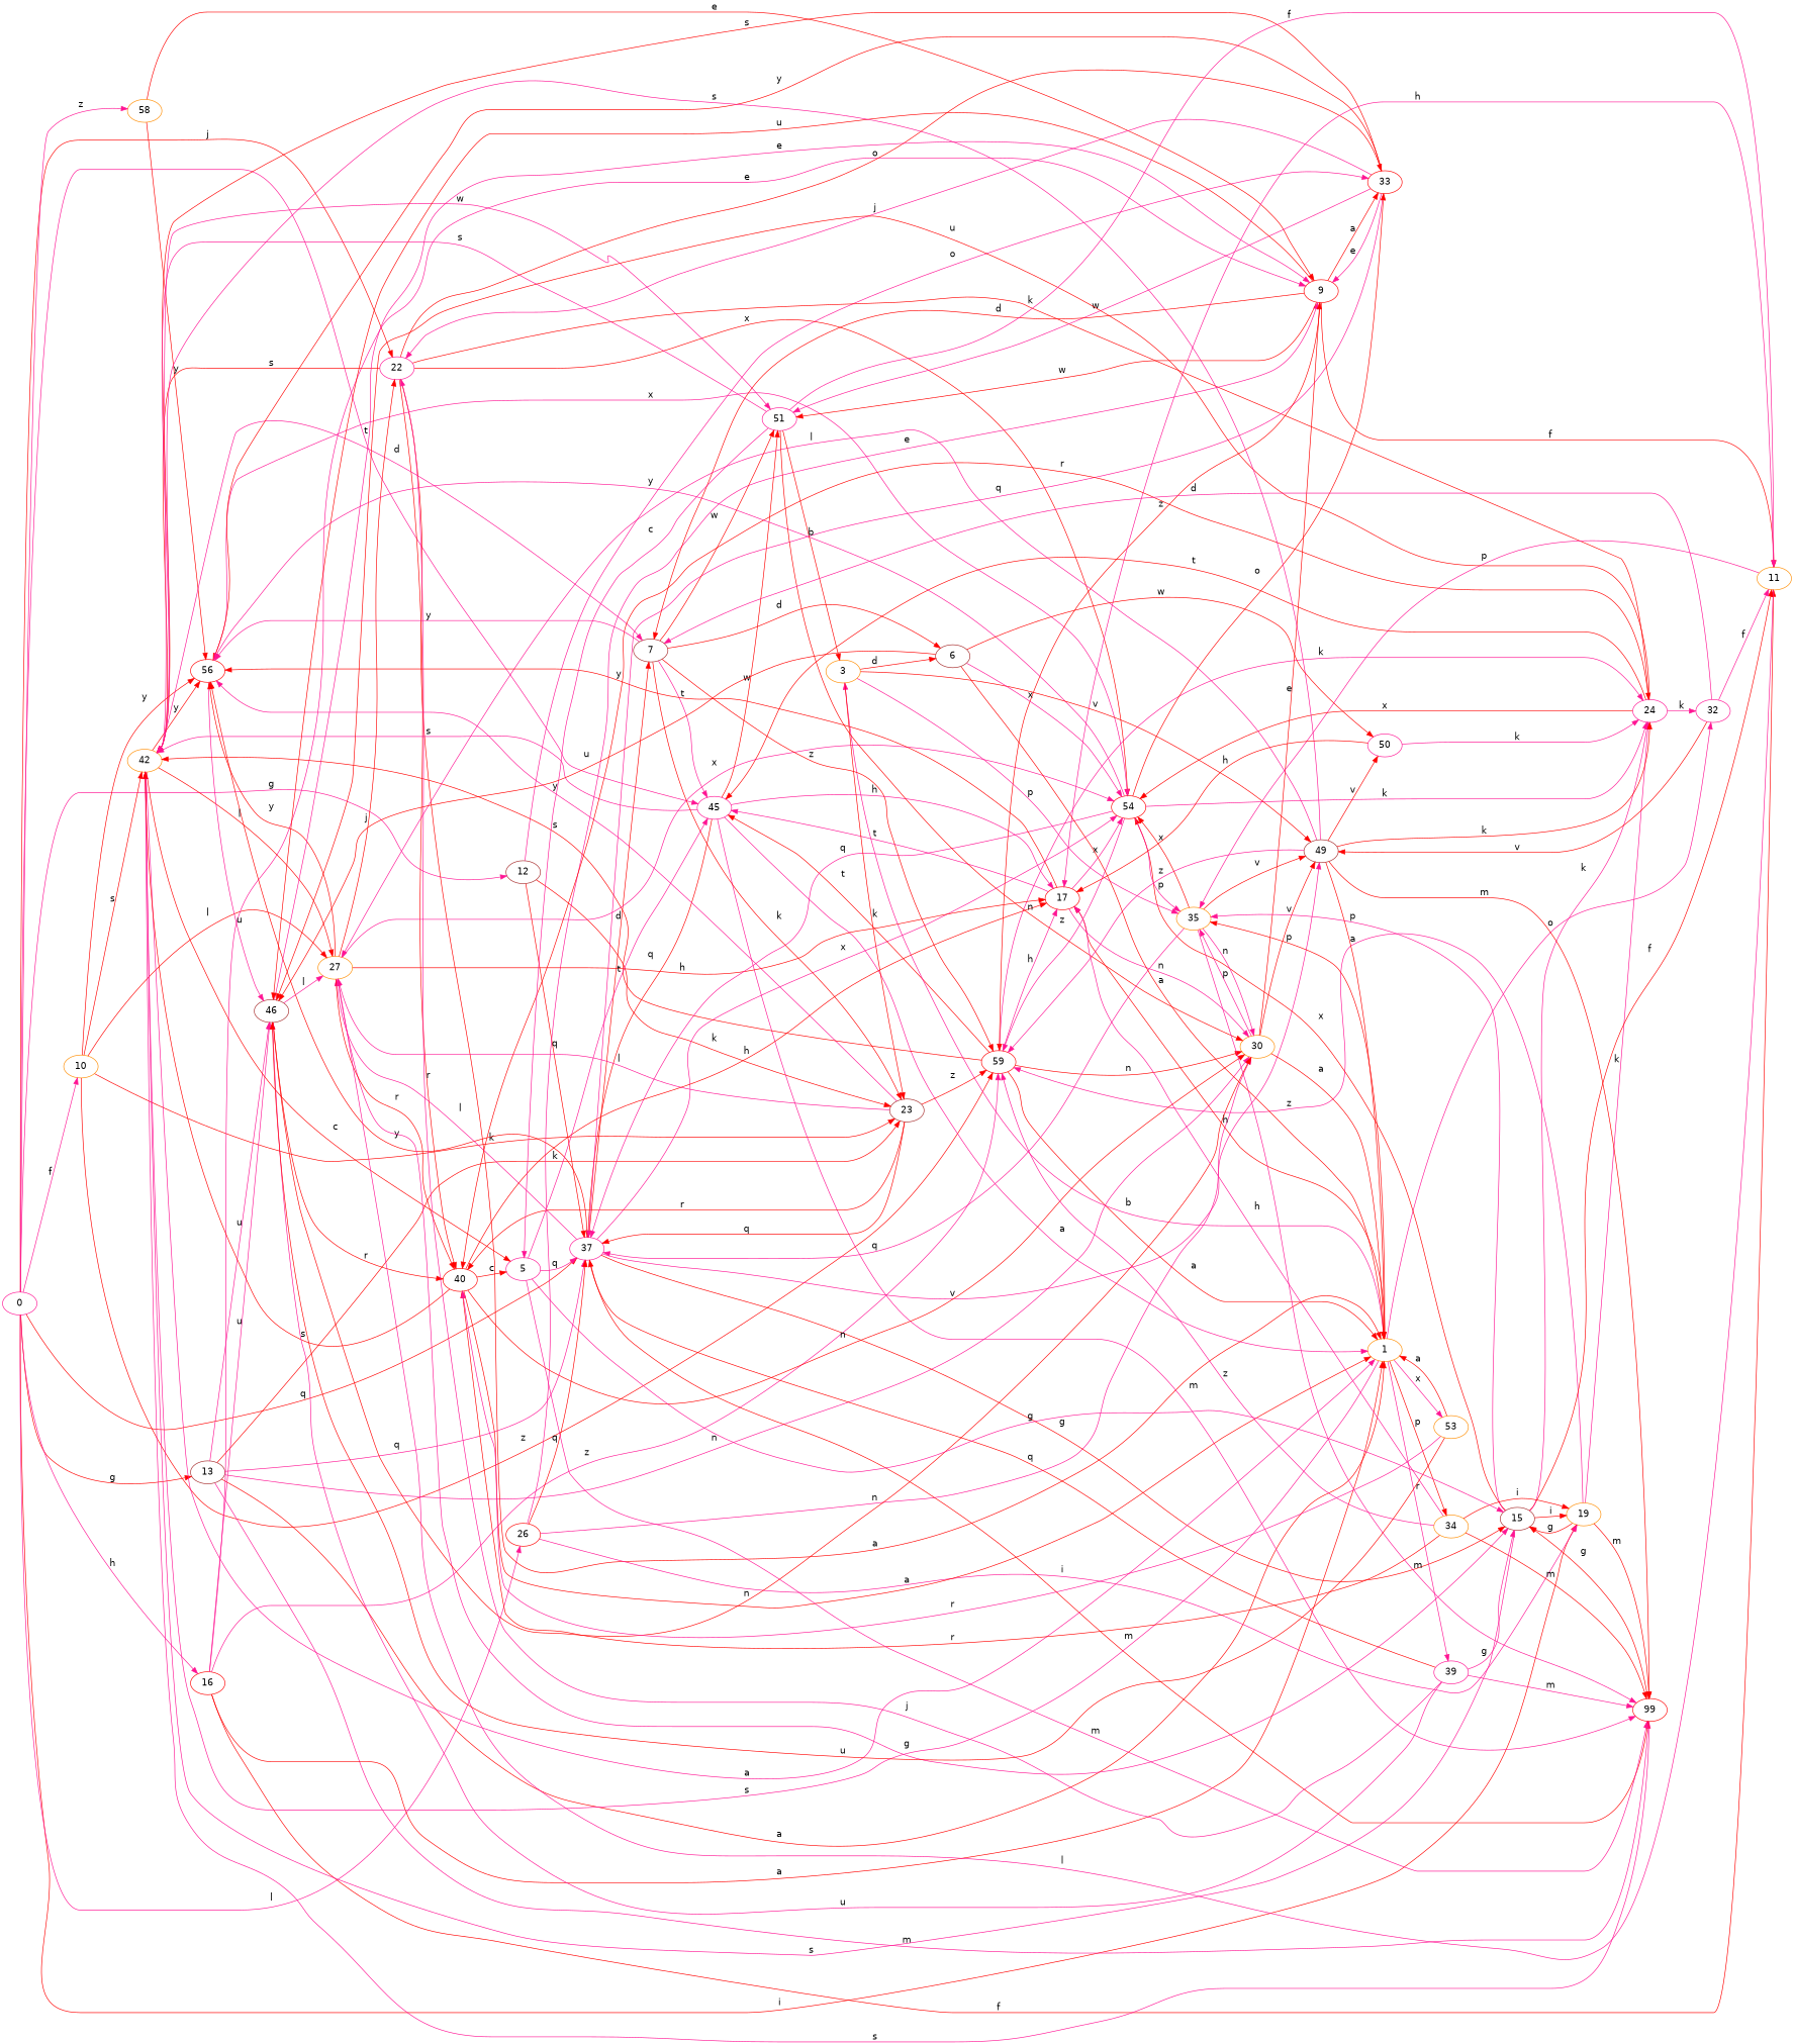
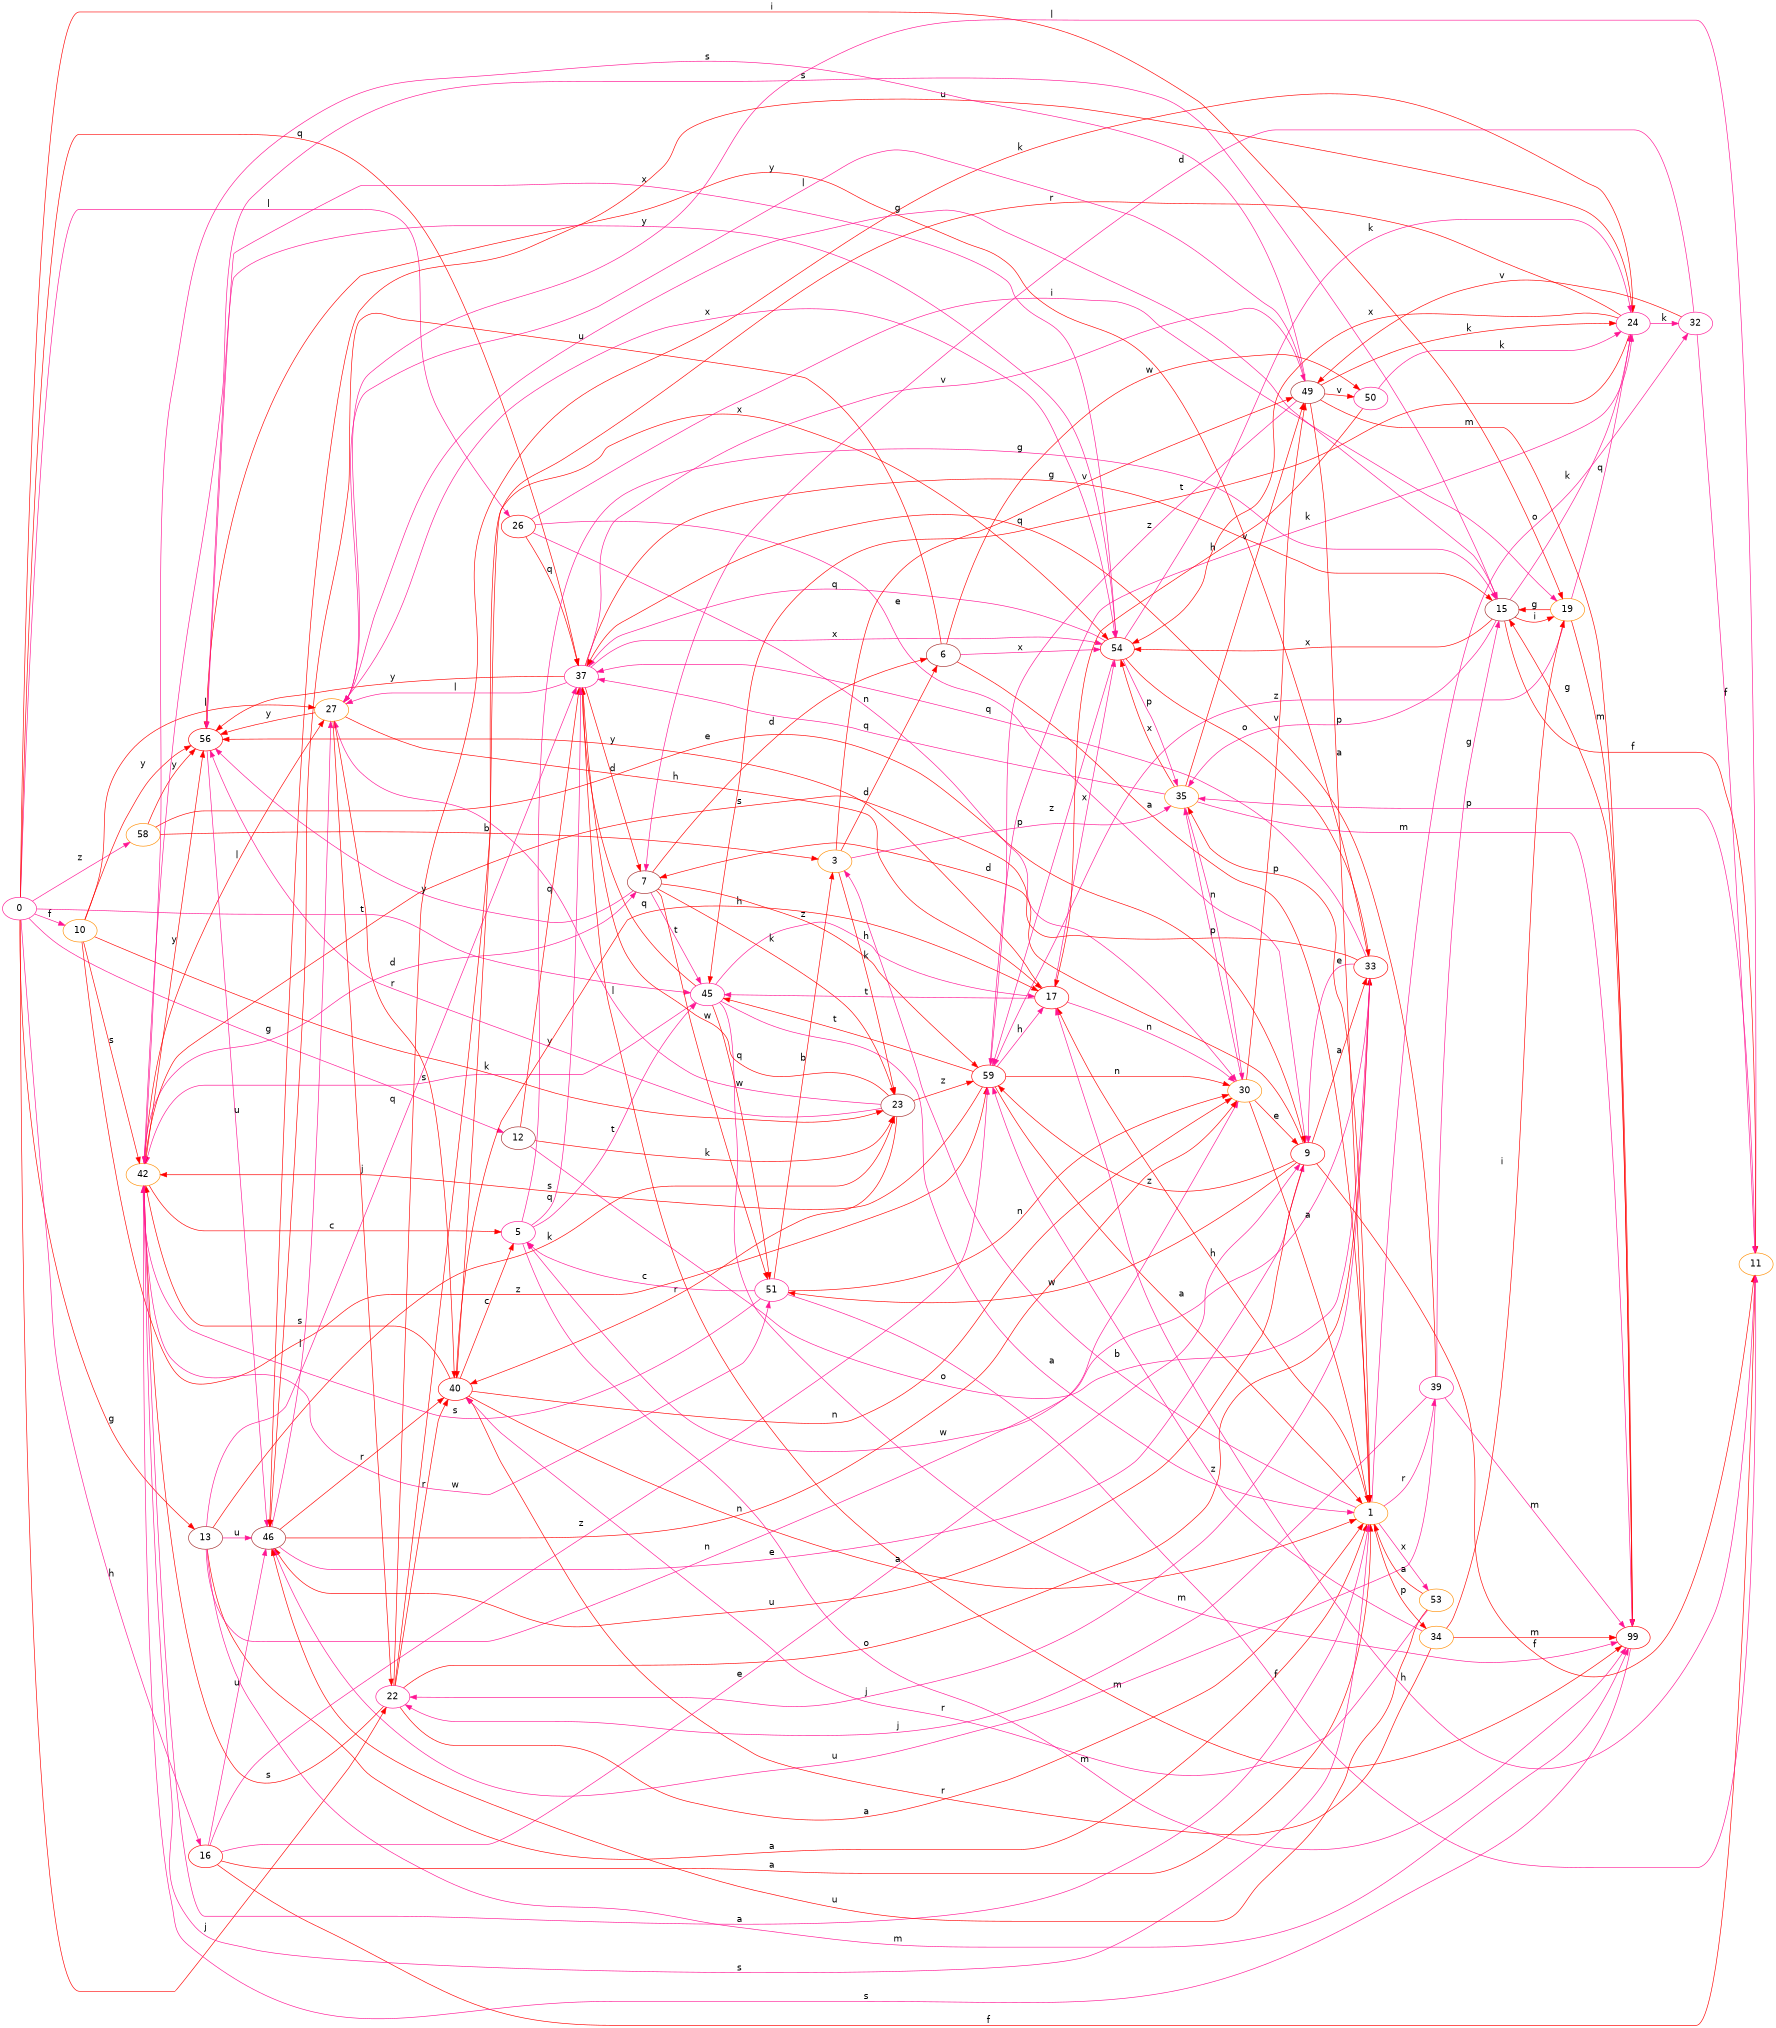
  strict digraph {
    fontname="DejaVu Sans"
    rankdir=LR
    node [color=darkorange fontname="DejaVu Sans"]
    edge [color=red fontname="DejaVu Sans"]
    0 [color=deeppink]
    10
    12 [color=brown]
    13 [color=brown]
    16 [color=red]
    19
    22 [color=deeppink]
    26 [color=red]
    37 [color=deeppink]
    45 [color=deeppink]
    58
    42
    23 [color=brown]
    56 [color=red]
    59 [color=red]
    27
    33 [color=red]
    1
    n19 [color=red label=99]
    46 [color=brown]
    30
    9 [color=red]
    11
    15 [color=brown]
    24 [color=deeppink]
    54 [color=red]
    40 [color=red]
    49 [color=brown]
    7 [color=brown]
    17 [color=red]
    51 [color=deeppink]
    3
    32 [color=deeppink]
    34
    35
    39 [color=deeppink]
    53
    6 [color=brown]
    5 [color=deeppink]
    50 [color=deeppink]
    0 -> 10 [color=deeppink label=f]
    0 -> 12 [color=deeppink label=g]
    0 -> 13 [label=g]
    0 -> 16 [color=deeppink label=h]
    0 -> 19 [label=i]
    0 -> 22 [label=j]
    0 -> 26 [color=deeppink label=l]
    0 -> 37 [label=q]
    0 -> 45 [color=deeppink label=t]
    0 -> 58 [color=deeppink label=z]
    10 -> 42 [label=s]
    10 -> 23 [label=k]
    10 -> 56 [label=y]
    10 -> 59 [label=z]
    10 -> 27 [label=l]
    12 -> 37 [label=q]
    12 -> 23 [label=k]
    12 -> 33 [color=deeppink label=o]
    13 -> 37 [color=deeppink label=q]
    13 -> 23 [label=k]
    13 -> 1 [label=a]
    13 -> n19 [color=deeppink label=m]
    13 -> 46 [color=deeppink label=u]
    13 -> 30 [color=deeppink label=n]
    16 -> 59 [color=deeppink label=z]
    16 -> 1 [label=a]
    16 -> 46 [color=deeppink label=u]
    16 -> 9 [color=deeppink label=e]
    16 -> 11 [label=f]
    19 -> 59 [color=deeppink label=z]
    19 -> n19 [label=m]
    19 -> 15 [label=g]
-   19 -> 24 [color=deeppink label=k]
+   19 -> 24 [color=deeppink label=q]
    22 -> 42 [label=s]
    22 -> 33 [label=o]
    22 -> 1 [label=a]
    22 -> 24 [label=k]
    22 -> 54 [label=x]
    22 -> 40 [label=r]
    26 -> 19 [color=deeppink label=i]
    26 -> 37 [label=q]
    26 -> 30 [color=deeppink label=n]
    26 -> 9 [color=deeppink label=e]
    37 -> 56 [label=y]
    37 -> 27 [color=deeppink label=l]
    37 -> n19 [label=m]
    37 -> 15 [label=g]
    37 -> 54 [color=deeppink label=x]
    37 -> 49 [color=deeppink label=v]
    37 -> 7 [label=d]
    45 -> 37 [label=q]
    45 -> 42 [color=deeppink label=s]
    45 -> 1 [color=deeppink label=a]
    45 -> n19 [color=deeppink label=m]
    45 -> 17 [color=deeppink label=h]
    45 -> 51 [label=w]
    58 -> 56 [label=y]
    58 -> 9 [label=e]
+   58 -> 3 [label=b]
    42 -> 56 [label=y]
    42 -> 27 [label=l]
    42 -> 1 [color=deeppink label=a]
    42 -> 7 [color=deeppink label=d]
    42 -> 51 [color=deeppink label=w]
    42 -> 5 [label=c]
    23 -> 37 [label=q]
    23 -> 56 [color=deeppink label=y]
    23 -> 59 [label=z]
    23 -> 27 [color=deeppink label=l]
    23 -> 40 [label=r]
    56 -> 46 [color=deeppink label=u]
    56 -> 54 [color=deeppink label=x]
    59 -> 45 [label=t]
    59 -> 42 [label=s]
    59 -> 1 [label=a]
    59 -> 30 [label=n]
    59 -> 24 [color=deeppink label=k]
    59 -> 17 [color=deeppink label=h]
    27 -> 22 [label=j]
    27 -> 56 [label=y]
    27 -> 15 [color=deeppink label=g]
    27 -> 54 [color=deeppink label=x]
    27 -> 40 [label=r]
    27 -> 17 [label=h]
    33 -> 22 [color=deeppink label=j]
    33 -> 37 [color=deeppink label=q]
    33 -> 42 [label=s]
    33 -> 56 [label=y]
    33 -> 9 [color=deeppink label=e]
-   33 -> 51 [color=deeppink label=w]
+   33 -> 5 [color=deeppink label=w]
    1 -> 42 [color=deeppink label=s]
    1 -> 17 [label=h]
    1 -> 3 [color=deeppink label=b]
    1 -> 32 [color=deeppink label=o]
    1 -> 34 [label=p]
    1 -> 35 [label=p]
    1 -> 39 [color=deeppink label=r]
    1 -> 53 [color=deeppink label=x]
    n19 -> 42 [color=deeppink label=s]
    n19 -> 15 [label=g]
    46 -> 27 [color=deeppink label=l]
    46 -> 30 [label=n]
    46 -> 9 [color=deeppink label=e]
    46 -> 40 [label=r]
    30 -> 1 [label=a]
    30 -> 9 [label=e]
    30 -> 49 [label=v]
    30 -> 35 [color=deeppink label=p]
    9 -> 59 [label=z]
    9 -> 33 [label=a]
    9 -> 46 [label=u]
    9 -> 11 [label=f]
    9 -> 7 [label=d]
    9 -> 51 [label=w]
    11 -> 27 [color=deeppink label=l]
    11 -> 17 [color=deeppink label=h]
    11 -> 35 [color=deeppink label=p]
    15 -> 19 [label=i]
    15 -> 42 [color=deeppink label=s]
    15 -> 11 [label=f]
    15 -> 24 [color=deeppink label=k]
    15 -> 54 [label=x]
    15 -> 35 [color=deeppink label=p]
    24 -> 45 [label=t]
    24 -> 46 [label=u]
    24 -> 54 [label=x]
    24 -> 40 [label=r]
    24 -> 32 [color=deeppink label=k]
    54 -> 37 [color=deeppink label=q]
    54 -> 56 [color=deeppink label=y]
    54 -> 59 [color=deeppink label=z]
    54 -> 33 [label=o]
    54 -> 24 [color=deeppink label=k]
    54 -> 35 [color=deeppink label=p]
    40 -> 42 [label=s]
    40 -> 1 [label=a]
    40 -> 30 [label=n]
    40 -> 17 [label=h]
    40 -> 5 [label=c]
    49 -> 42 [color=deeppink label=s]
    49 -> 59 [color=deeppink label=z]
    49 -> 27 [color=deeppink label=l]
    49 -> 1 [label=a]
    49 -> n19 [label=m]
    49 -> 24 [label=k]
    49 -> 50 [label=v]
    7 -> 45 [color=deeppink label=t]
    7 -> 23 [label=k]
    7 -> 56 [color=deeppink label=y]
    7 -> 59 [label=z]
    7 -> 51 [label=w]
    7 -> 6 [label=d]
    17 -> 45 [color=deeppink label=t]
    17 -> 56 [label=y]
    17 -> 30 [color=deeppink label=n]
    17 -> 54 [color=deeppink label=x]
    51 -> 42 [color=deeppink label=s]
    51 -> 30 [label=n]
    51 -> 11 [color=deeppink label=f]
    51 -> 3 [label=b]
    51 -> 5 [color=deeppink label=c]
    3 -> 23 [label=k]
    3 -> 49 [label=v]
    3 -> 35 [color=deeppink label=p]
    3 -> 6 [label=d]
    32 -> 11 [color=deeppink label=f]
    32 -> 49 [label=v]
    32 -> 7 [color=deeppink label=d]
    34 -> 19 [label=i]
    34 -> 59 [color=deeppink label=z]
    34 -> n19 [label=m]
    34 -> 40 [label=r]
-   34 -> 17 [color=deeppink label=h]
    35 -> 37 [color=deeppink label=q]
    35 -> n19 [color=deeppink label=m]
    35 -> 30 [color=deeppink label=n]
    35 -> 54 [label=x]
    35 -> 49 [label=v]
    39 -> 22 [color=deeppink label=j]
    39 -> 37 [label=q]
    39 -> n19 [color=deeppink label=m]
    39 -> 46 [color=deeppink label=u]
    39 -> 15 [color=deeppink label=g]
    53 -> 1 [label=a]
    53 -> 46 [label=u]
    53 -> 40 [color=deeppink label=r]
    6 -> 1 [label=a]
    6 -> 46 [label=u]
    6 -> 54 [color=deeppink label=x]
    6 -> 50 [label=w]
    5 -> 37 [color=deeppink label=q]
    5 -> 45 [color=deeppink label=t]
    5 -> n19 [color=deeppink label=m]
    5 -> 15 [color=deeppink label=g]
    50 -> 24 [color=deeppink label=k]
    50 -> 17 [label=h]
  }
